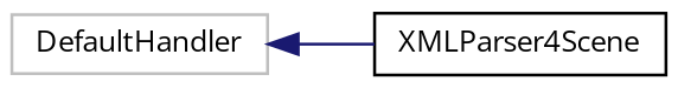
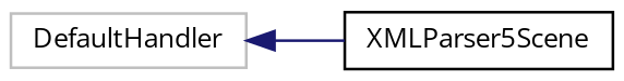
  digraph {
    rankdir=LR
    fontname="Open Sans"
    node [fillcolor=white fontname="Open Sans" fontsize=10 shape=record style=filled]
    n1 [color=grey75 height=0.2 label=DefaultHandler width=0.4]
-   n2 [color=black height=0.2 label=XMLParser4Scene width=0.4]
+   n2 [color=black height=0.2 label=XMLParser5Scene width=0.4]
    n1 -> n2 [color=midnightblue dir=back fontname="Open Sans" fontsize=10 labelfontname=FreeSans labelfontsize=10 style=solid]
  }
